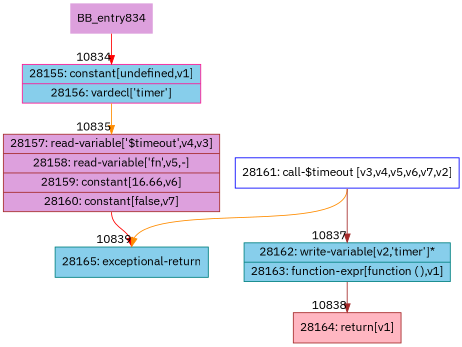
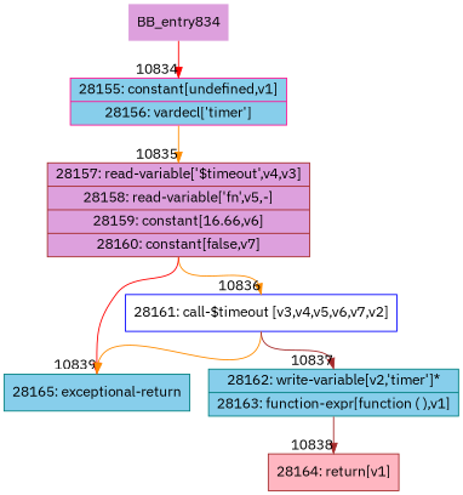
  digraph {
    fontname="IBM Plex Sans"
    rankdir=TD
    node [color=deeppink fillcolor=skyblue fontname="IBM Plex Sans" shape=record style=filled]
    edge [color=darkorange fontname="IBM Plex Sans" headport=n tailport=s]
    n1 [fillcolor=plum label=BB_entry834 shape=none]
    n2 [label="{28155: constant[undefined,v1]|28156: vardecl['timer']}"]
    n3 [color=brown fillcolor=plum label="{28157: read-variable['$timeout',v4,v3]|28158: read-variable['fn',v5,-]|28159: constant[16.66,v6]|28160: constant[false,v7]}"]
    n4 [color=blue fillcolor=white label="{28161: call-$timeout [v3,v4,v5,v6,v7,v2]}"]
    n5 [color=teal label="{28165: exceptional-return}"]
    n6 [color=teal label="{28162: write-variable[v2,'timer']*|28163: function-expr[function ( ),v1]}"]
    n7 [color=brown fillcolor=lightpink label="{28164: return[v1]}"]
    n1 -> n2 [color=red headlabel="    10834"]
    n2 -> n3 [headlabel="      10835"]
+   n3 -> n4 [headlabel="      10836"]
    n3 -> n5 [color=red headlabel="      10839"]
    n4 -> n5
    n4 -> n6 [color=brown headlabel="      10837"]
    n6 -> n7 [color=brown headlabel="      10838"]
  }
